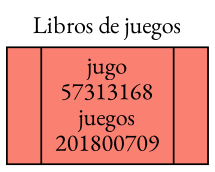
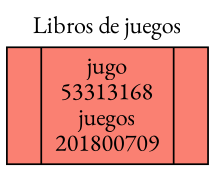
  digraph {
    label="Libros de juegos"
    labelloc=t
    fontname="EB Garamond"
-   n1 [color=black fillcolor=salmon height=.1 label="<f0> |jugo\n57313168\njuegos\n201800709|<f1>" shape=record style=filled fontname="EB Garamond"]
+   n1 [color=black fillcolor=salmon height=.1 label="<f0> |jugo\n53313168\njuegos\n201800709|<f1>" shape=record style=filled fontname="EB Garamond"]
  }
